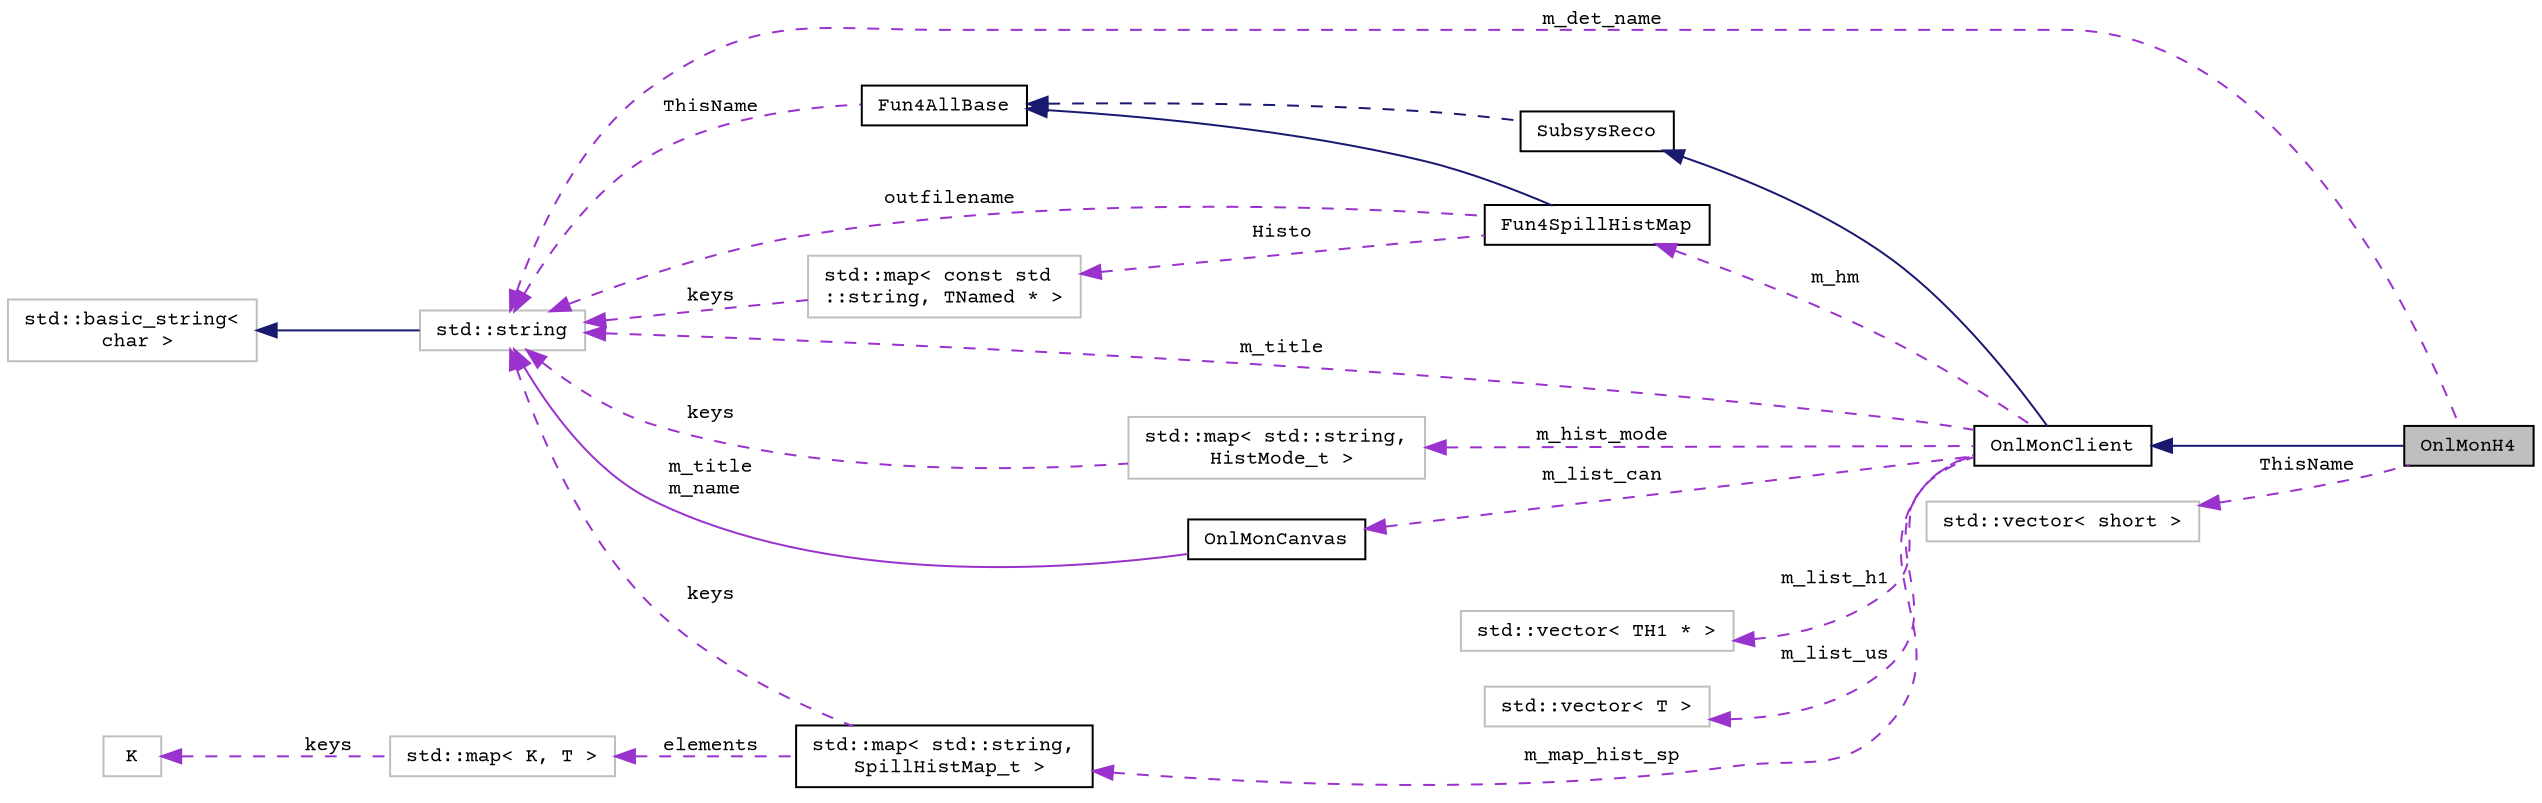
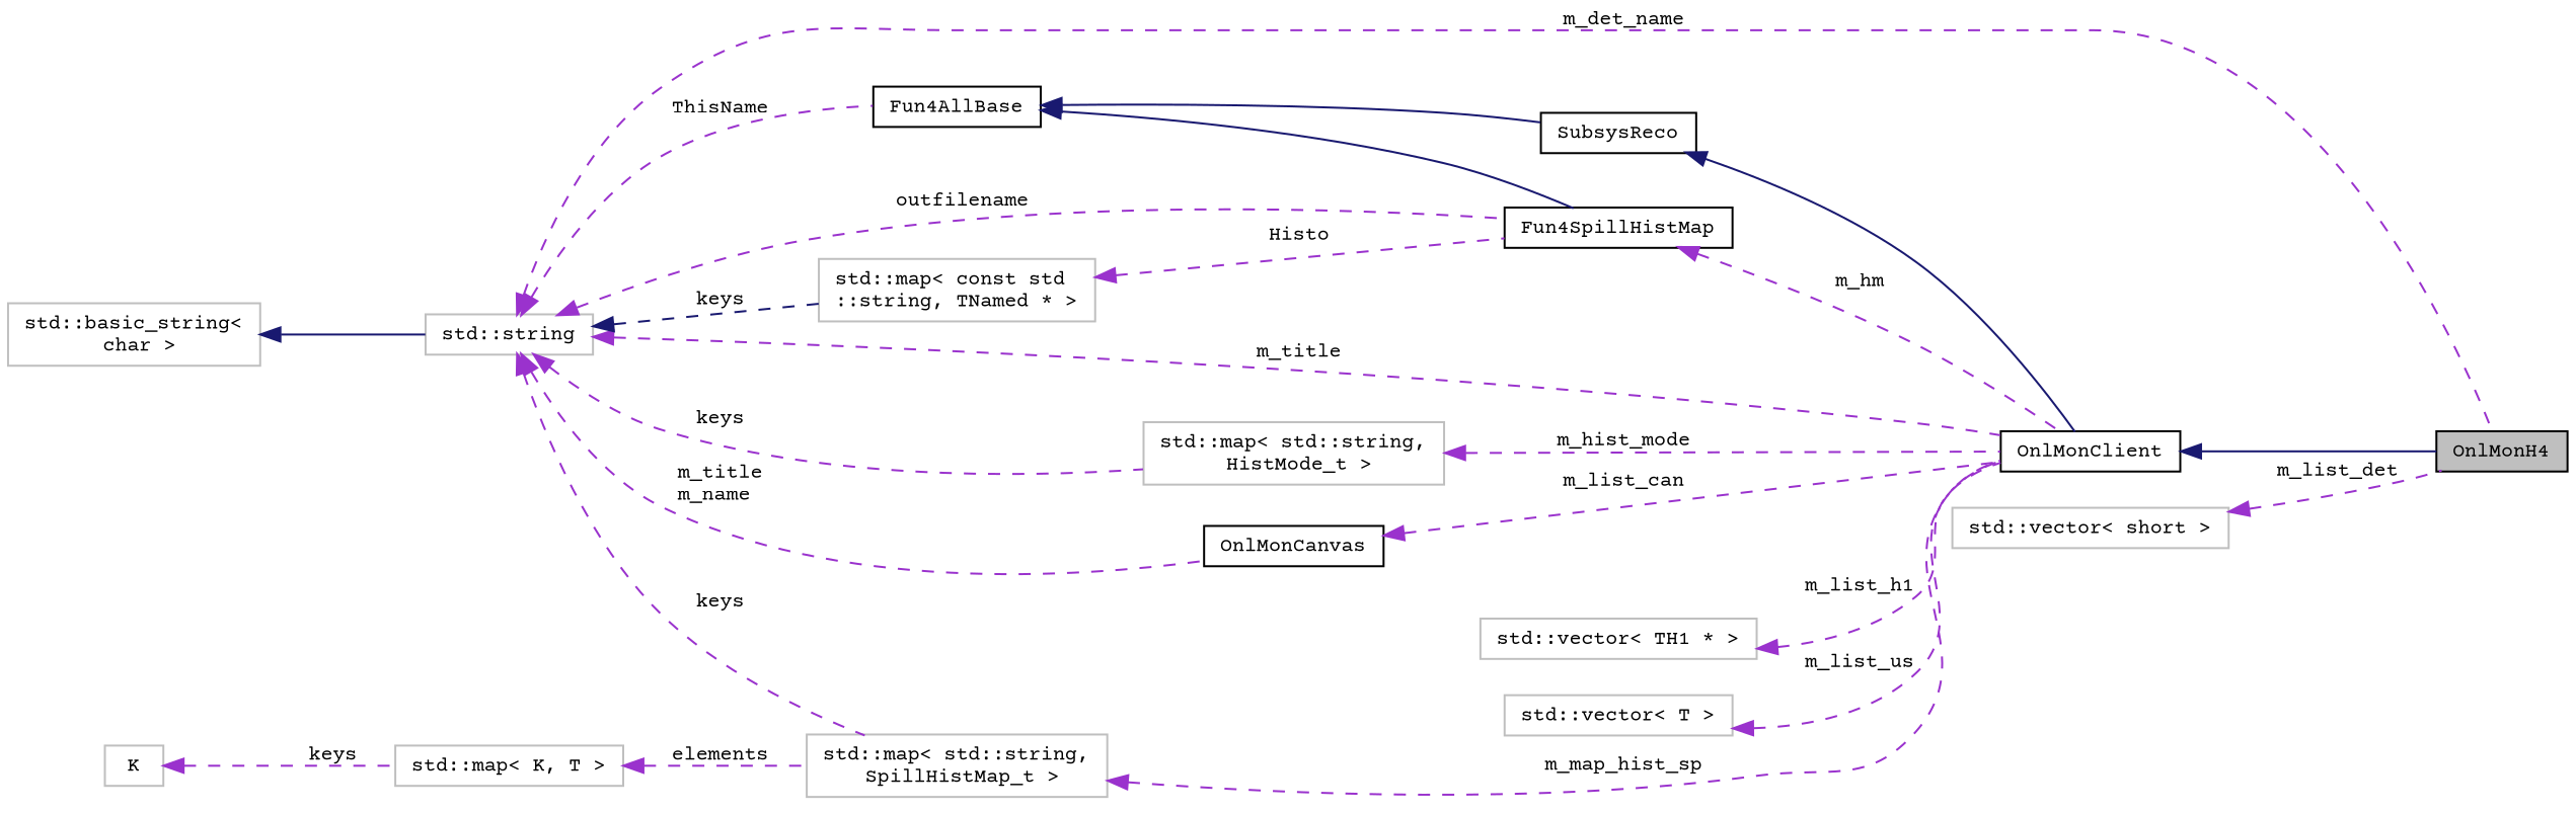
  digraph {
    fontname="Courier Prime"
    rankdir=LR
    node [color=grey75 fontname="Courier Prime" fontsize=10 shape=record]
    edge [color=darkorchid3 dir=back fontname="Courier Prime" fontsize=10 labelfontname=FreeSans labelfontsize=10 style=dashed]
    n1 [color=black fillcolor=grey75 fontcolor=black height=0.2 label=OnlMonH4 style=filled width=0.4]
    n2 [color=black height=0.2 label=OnlMonClient width=0.4]
    n3 [color=black height=0.2 label=SubsysReco width=0.4]
    n4 [color=black height=0.2 label=Fun4AllBase width=0.4]
    n5 [color=black height=0.2 label=Fun4SpillHistMap width=0.4]
    n6 [height=0.2 label="std::string" width=0.4]
    n7 [height=0.2 label="std::map\< std::string,\l HistMode_t \>" width=0.4]
    n8 [color=black height=0.2 label=OnlMonCanvas width=0.4]
-   n9 [color=black height=0.2 label="std::map\< std::string,\l SpillHistMap_t \>" width=0.4]
+   n9 [height=0.2 label="std::map\< std::string,\l SpillHistMap_t \>" width=0.4]
    n10 [height=0.2 label="std::map\< const std\l::string, TNamed * \>" width=0.4]
    n11 [height=0.2 label="std::basic_string\<\l char \>" width=0.4]
    n12 [height=0.2 label="std::vector\< TH1 * \>" width=0.4]
    n13 [height=0.2 label="std::map\< K, T \>" width=0.4]
    n14 [height=0.2 label=K width=0.4]
    n15 [height=0.2 label="std::vector\< T \>" width=0.4]
    n16 [height=0.2 label="std::vector\< short \>" width=0.4]
    n2 -> n1 [color=midnightblue style=solid]
    n3 -> n2 [color=midnightblue style=solid]
-   n4 -> n3 [color=midnightblue]
+   n4 -> n3 [color=midnightblue style=solid]
    n4 -> n5 [color=midnightblue style=solid]
    n5 -> n2 [label=" m_hm"]
    n6 -> n1 [label=" m_det_name"]
    n6 -> n2 [label=" m_title"]
    n6 -> n4 [label=" ThisName"]
    n6 -> n5 [label=" outfilename"]
    n6 -> n7 [label=" keys"]
-   n6 -> n8 [label=" m_title\nm_name" style=solid]
+   n6 -> n8 [label=" m_title\nm_name"]
    n6 -> n9 [label=" keys"]
-   n6 -> n10 [label=" keys"]
+   n6 -> n10 [color=midnightblue label=" keys"]
    n7 -> n2 [label=" m_hist_mode"]
    n8 -> n2 [label=" m_list_can"]
    n9 -> n2 [label=" m_map_hist_sp"]
    n10 -> n5 [label=" Histo"]
    n11 -> n6 [color=midnightblue style=solid]
    n12 -> n2 [label=" m_list_h1"]
    n13 -> n9 [label=" elements"]
    n14 -> n13 [label=" keys"]
    n15 -> n2 [label=" m_list_us"]
-   n16 -> n1 [label=" ThisName"]
+   n16 -> n1 [label=" m_list_det"]
  }
